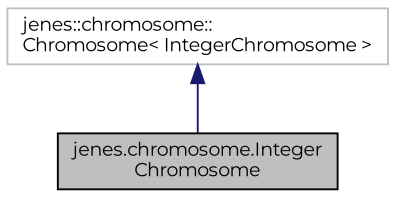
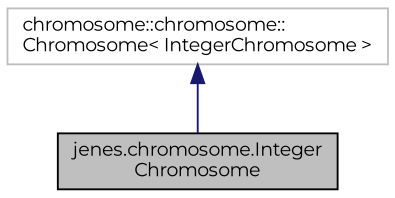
  digraph {
    fontname=Montserrat
    node [fontname=Montserrat fontsize=10 shape=record style=filled]
    n1 [color=black fillcolor=grey75 fontcolor=black height=0.2 label="jenes.chromosome.Integer\lChromosome" width=0.4]
-   n2 [color=grey75 fillcolor=white height=0.2 label="jenes::chromosome::\lChromosome\< IntegerChromosome \>" width=0.4]
+   n2 [color=grey75 fillcolor=white height=0.2 label="chromosome::chromosome::\lChromosome\< IntegerChromosome \>" width=0.4]
    n2 -> n1 [color=midnightblue dir=back fontname=Montserrat fontsize=10 labelfontname=Helvetica labelfontsize=10 style=solid]
  }
